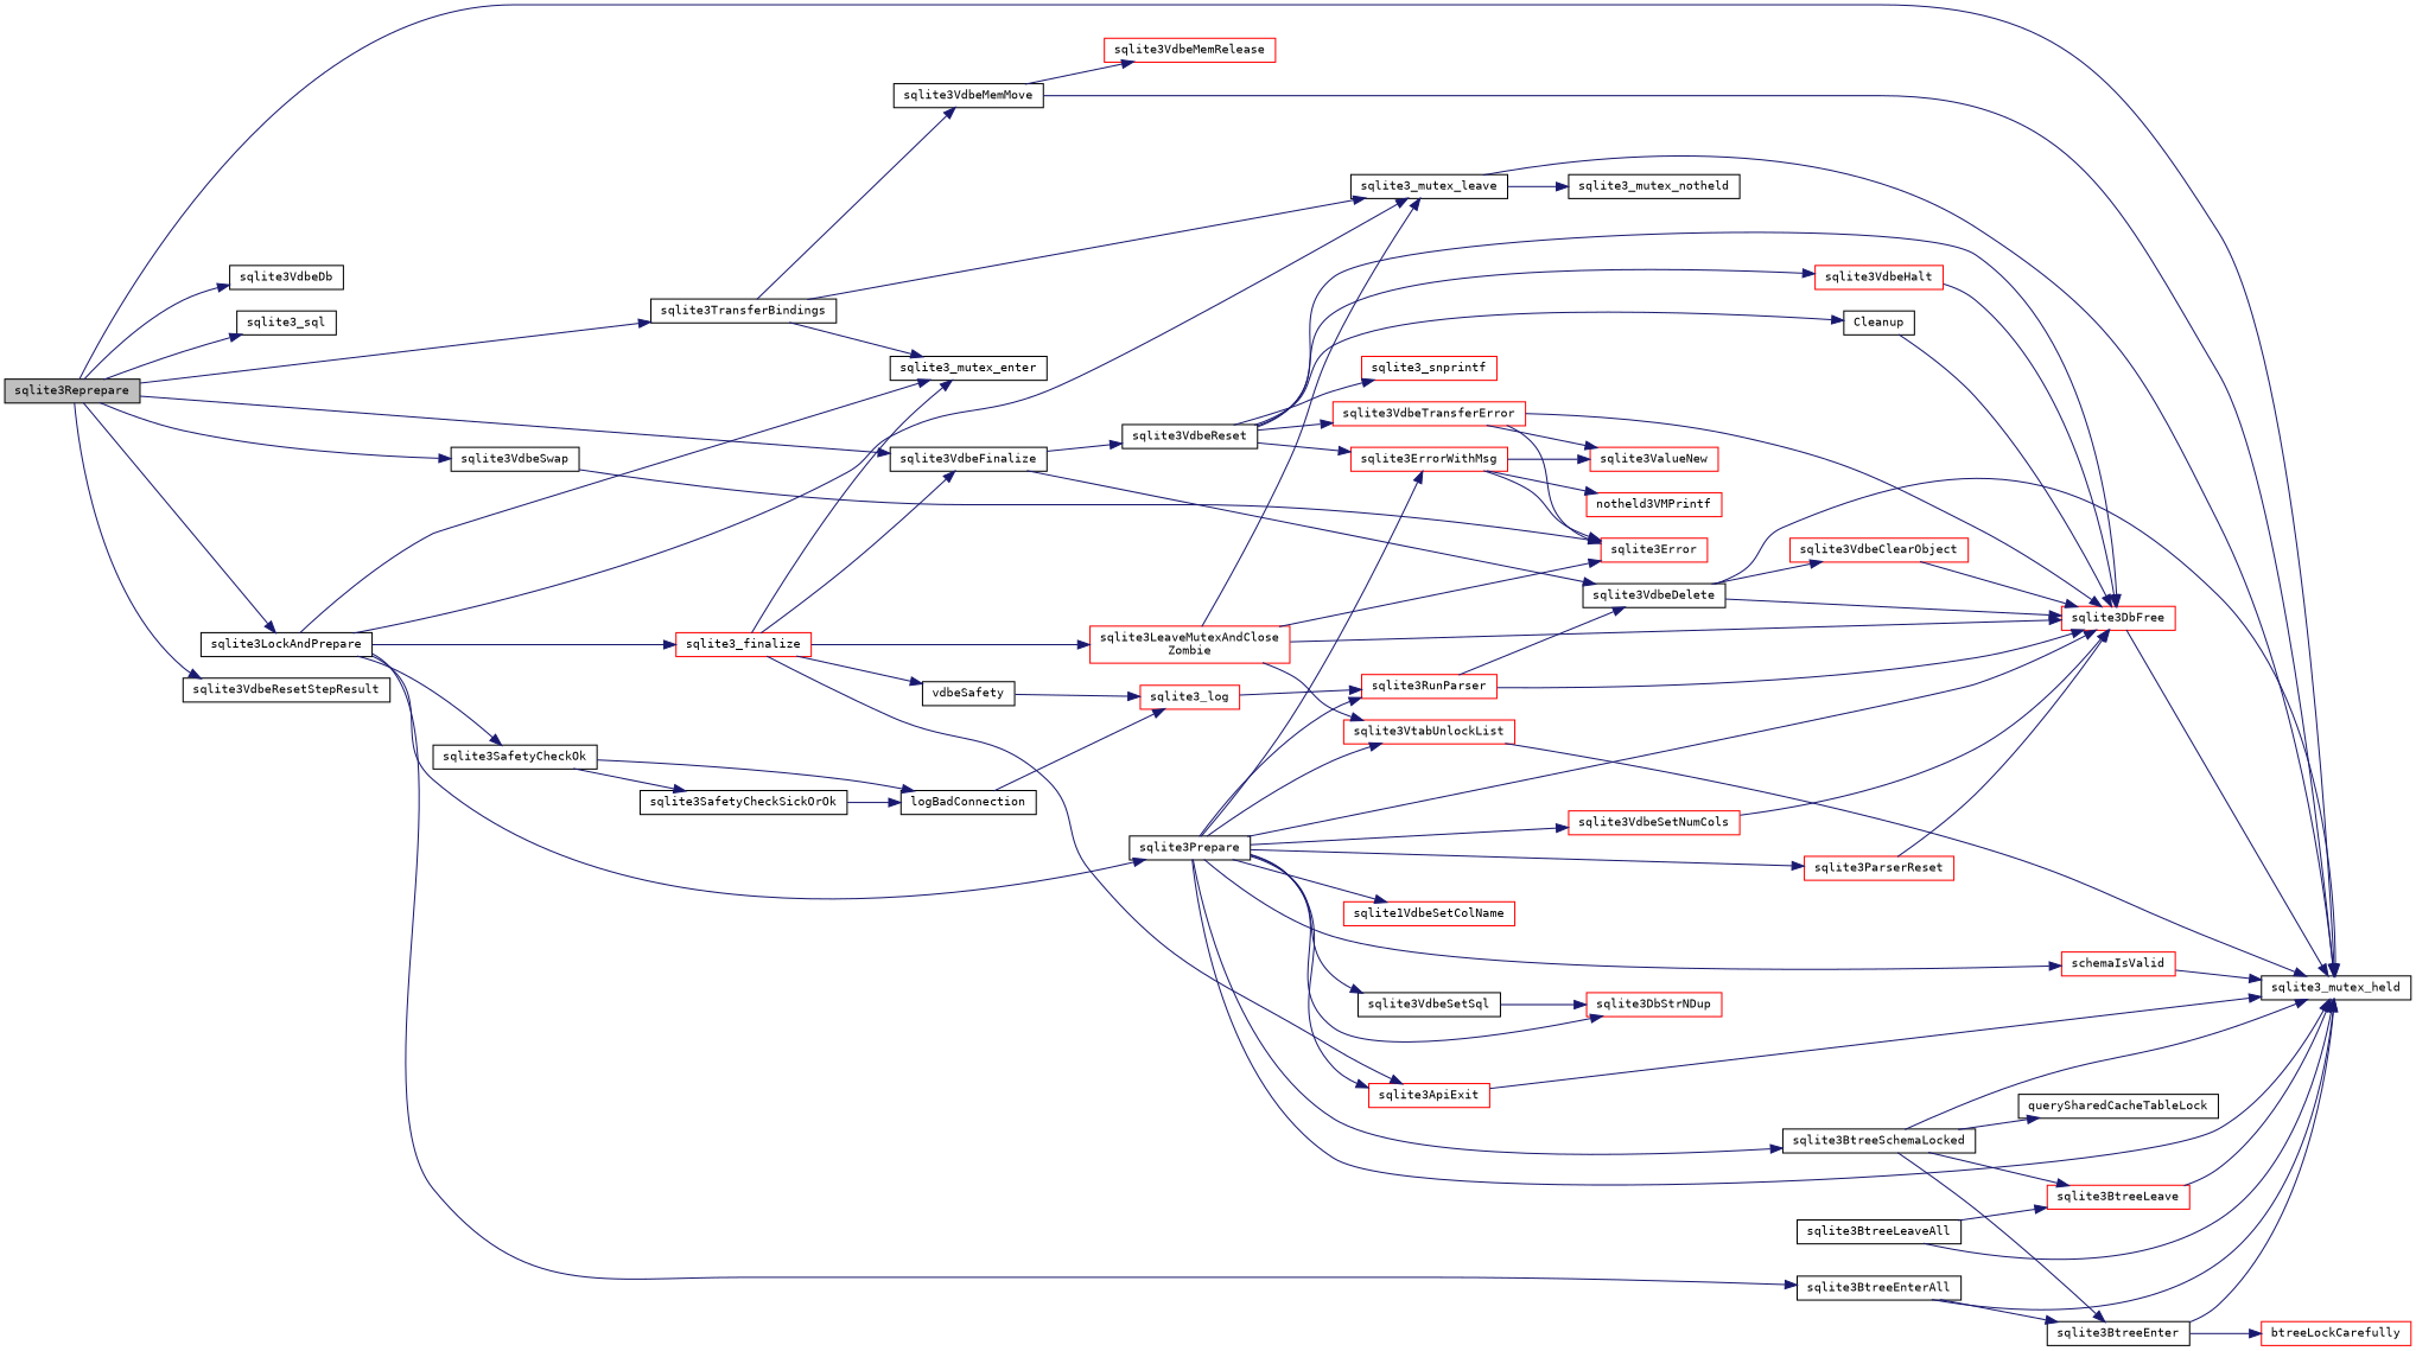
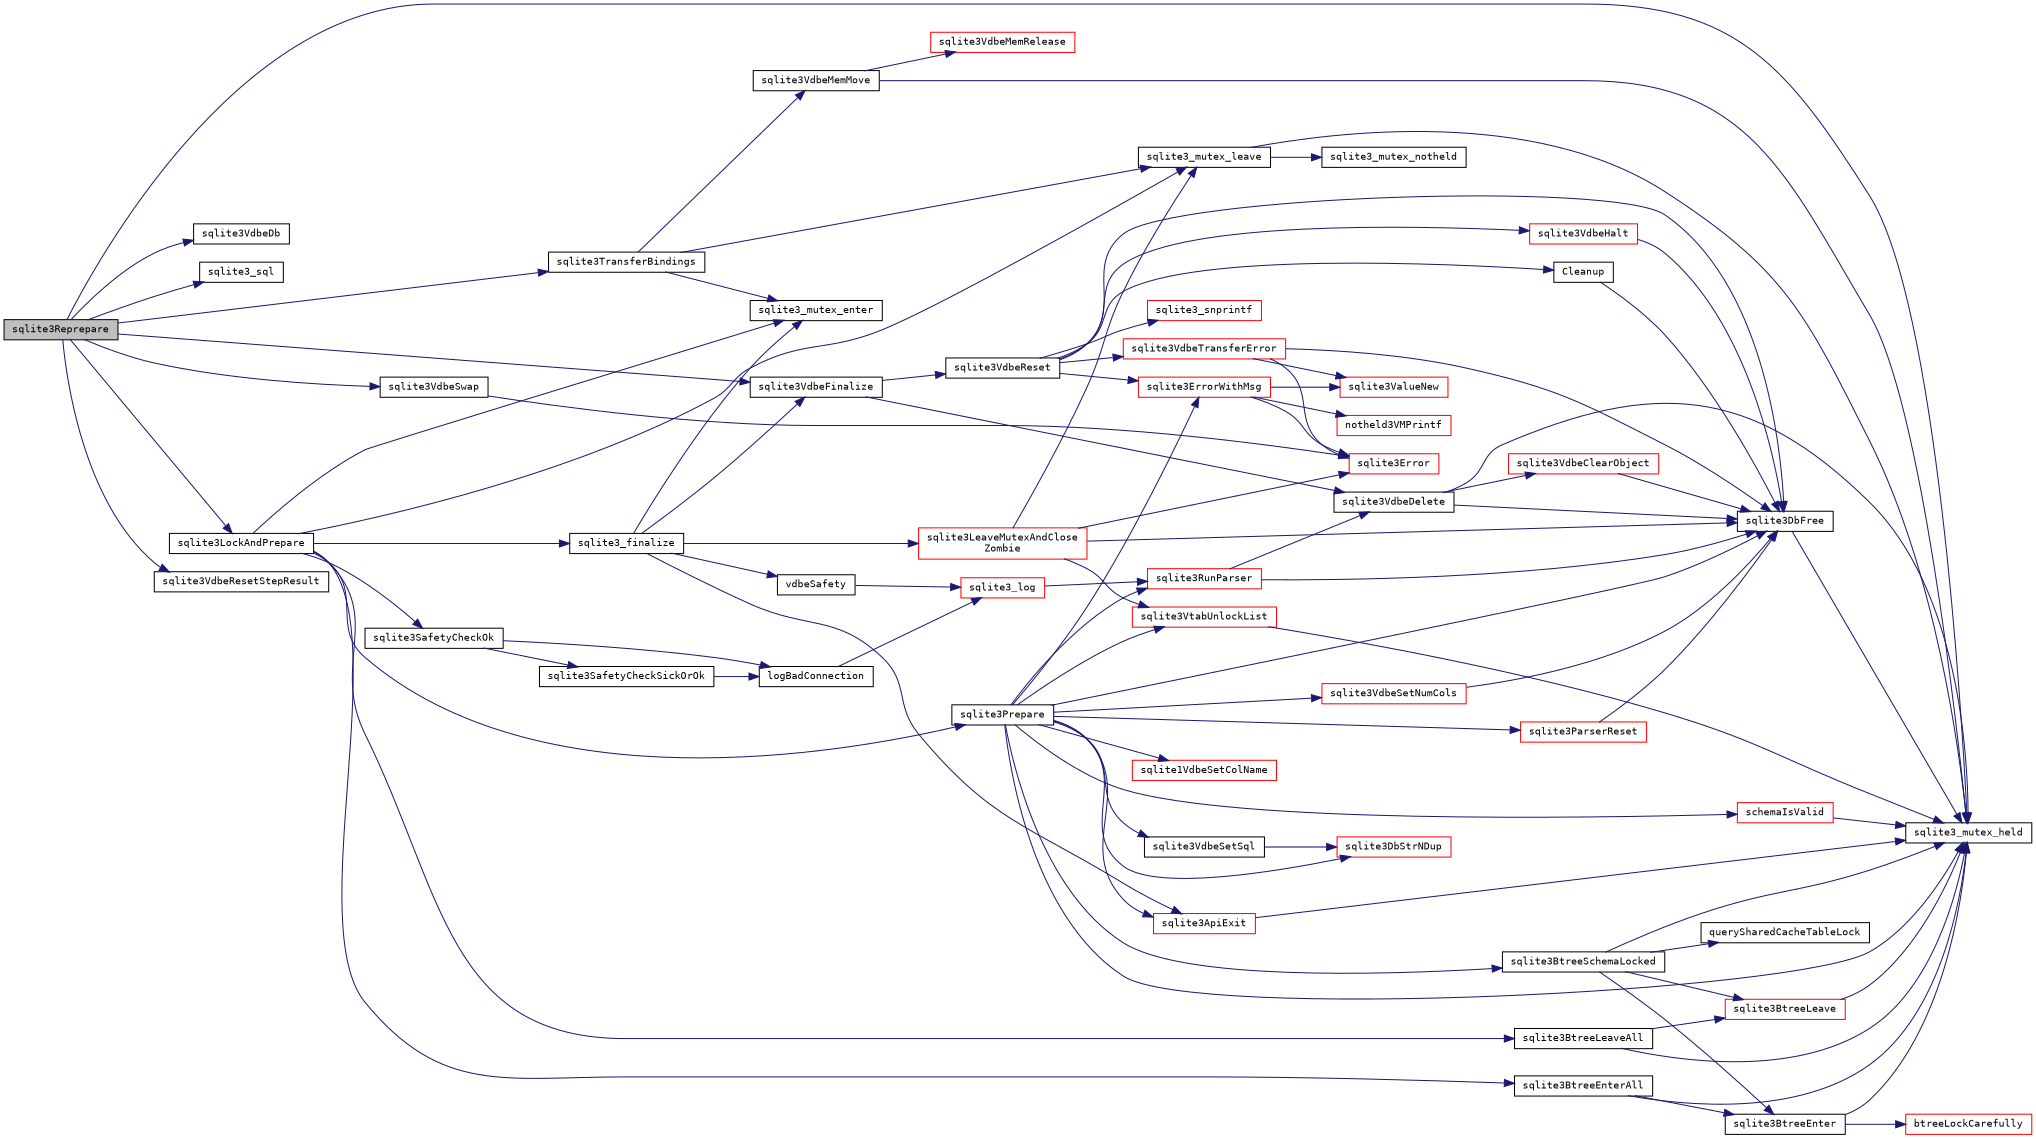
  digraph {
    fontname="DejaVu Sans Mono"
    rankdir=LR
    node [color=black fillcolor=white fontname="DejaVu Sans Mono" fontsize=10 shape=record style=filled]
    edge [color=midnightblue fontname="DejaVu Sans Mono" fontsize=10 labelfontname=FreeSans labelfontsize=10 style=solid]
    n1 [fillcolor=grey75 fontcolor=black height=0.2 label=sqlite3Reprepare width=0.4]
    n2 [height=0.2 label=sqlite3_mutex_held width=0.4]
    n3 [height=0.2 label=sqlite3VdbeDb width=0.4]
    n4 [height=0.2 label=sqlite3_sql width=0.4]
    n5 [height=0.2 label=sqlite3LockAndPrepare width=0.4]
    n6 [height=0.2 label=sqlite3VdbeFinalize width=0.4]
    n7 [height=0.2 label=sqlite3VdbeSwap width=0.4]
    n8 [height=0.2 label=sqlite3TransferBindings width=0.4]
    n9 [height=0.2 label=sqlite3VdbeResetStepResult width=0.4]
    n10 [height=0.2 label=sqlite3SafetyCheckOk width=0.4]
    n11 [height=0.2 label=sqlite3_mutex_enter width=0.4]
    n12 [height=0.2 label=sqlite3BtreeEnterAll width=0.4]
    n13 [height=0.2 label=sqlite3Prepare width=0.4]
-   n14 [color=red height=0.2 label=sqlite3_finalize width=0.4]
+   n14 [height=0.2 label=sqlite3_finalize width=0.4]
    n15 [height=0.2 label=sqlite3_mutex_leave width=0.4]
    n16 [height=0.2 label=sqlite3BtreeLeaveAll width=0.4]
    n17 [height=0.2 label=sqlite3VdbeDelete width=0.4]
    n18 [height=0.2 label=sqlite3VdbeReset width=0.4]
    n19 [color=red height=0.2 label=sqlite3Error width=0.4]
    n20 [height=0.2 label=sqlite3VdbeMemMove width=0.4]
    n21 [height=0.2 label=logBadConnection width=0.4]
    n22 [height=0.2 label=sqlite3SafetyCheckSickOrOk width=0.4]
    n23 [height=0.2 label=sqlite3BtreeEnter width=0.4]
    n24 [height=0.2 label=sqlite3BtreeSchemaLocked width=0.4]
    n25 [color=red height=0.2 label=sqlite3ErrorWithMsg width=0.4]
    n26 [color=red height=0.2 label=sqlite3VtabUnlockList width=0.4]
    n27 [color=red height=0.2 label=sqlite3ApiExit width=0.4]
    n28 [color=red height=0.2 label=sqlite3DbStrNDup width=0.4]
    n29 [color=red height=0.2 label=sqlite3RunParser width=0.4]
-   n30 [color=red height=0.2 label=sqlite3DbFree width=0.4]
+   n30 [height=0.2 label=sqlite3DbFree width=0.4]
    n31 [color=red height=0.2 label=schemaIsValid width=0.4]
    n32 [color=red height=0.2 label=sqlite3VdbeSetNumCols width=0.4]
    n33 [color=red height=0.2 label=sqlite1VdbeSetColName width=0.4]
    n34 [height=0.2 label=sqlite3VdbeSetSql width=0.4]
    n35 [color=red height=0.2 label=sqlite3ParserReset width=0.4]
    n36 [height=0.2 label=vdbeSafety width=0.4]
    n37 [color=red height=0.2 label="sqlite3LeaveMutexAndClose\lZombie" width=0.4]
    n38 [height=0.2 label=sqlite3_mutex_notheld width=0.4]
    n39 [color=red height=0.2 label=sqlite3BtreeLeave width=0.4]
    n40 [color=red height=0.2 label=sqlite3_log width=0.4]
    n41 [color=red height=0.2 label=btreeLockCarefully width=0.4]
    n42 [height=0.2 label=querySharedCacheTableLock width=0.4]
    n43 [color=red height=0.2 label=sqlite3ValueNew width=0.4]
    n44 [color=red height=0.2 label=notheld3VMPrintf width=0.4]
    n45 [color=red height=0.2 label=sqlite3VdbeClearObject width=0.4]
    n46 [color=red height=0.2 label=sqlite3VdbeHalt width=0.4]
    n47 [color=red height=0.2 label=sqlite3VdbeTransferError width=0.4]
    n48 [height=0.2 label=Cleanup width=0.4]
    n49 [color=red height=0.2 label=sqlite3_snprintf width=0.4]
    n50 [color=red height=0.2 label=sqlite3VdbeMemRelease width=0.4]
    n1 -> n2
    n1 -> n3
    n1 -> n4
    n1 -> n5
    n1 -> n6
    n1 -> n7
    n1 -> n8
    n1 -> n9
    n5 -> n10
    n5 -> n11
    n5 -> n12
    n5 -> n13
    n5 -> n14
    n5 -> n15
+   n5 -> n16
    n6 -> n17
    n6 -> n18
    n7 -> n19
    n8 -> n11
    n8 -> n15
    n8 -> n20
    n10 -> n21
    n10 -> n22
    n12 -> n2
    n12 -> n23
    n13 -> n2
    n13 -> n24
    n13 -> n25
    n13 -> n26
    n13 -> n27
    n13 -> n28
    n13 -> n29
    n13 -> n30
    n13 -> n31
    n13 -> n32
    n13 -> n33
    n13 -> n34
    n13 -> n35
    n14 -> n6
    n14 -> n11
    n14 -> n27
    n14 -> n36
    n14 -> n37
    n15 -> n2
    n15 -> n38
    n16 -> n2
    n16 -> n39
    n17 -> n2
    n17 -> n30
    n17 -> n45
    n18 -> n25
    n18 -> n30
    n18 -> n46
    n18 -> n47
    n18 -> n48
    n18 -> n49
    n20 -> n2
    n20 -> n50
    n21 -> n40
    n22 -> n21
    n23 -> n2
    n23 -> n41
    n24 -> n2
    n24 -> n23
    n24 -> n39
    n24 -> n42
    n25 -> n19
    n25 -> n43
    n25 -> n44
    n26 -> n2
    n27 -> n2
    n29 -> n17
    n29 -> n30
    n30 -> n2
    n31 -> n2
    n32 -> n30
    n34 -> n28
    n35 -> n30
    n36 -> n40
    n37 -> n15
    n37 -> n19
    n37 -> n26
    n37 -> n30
    n39 -> n2
    n40 -> n29
    n45 -> n30
    n46 -> n30
    n47 -> n19
    n47 -> n30
    n47 -> n43
    n48 -> n30
  }
